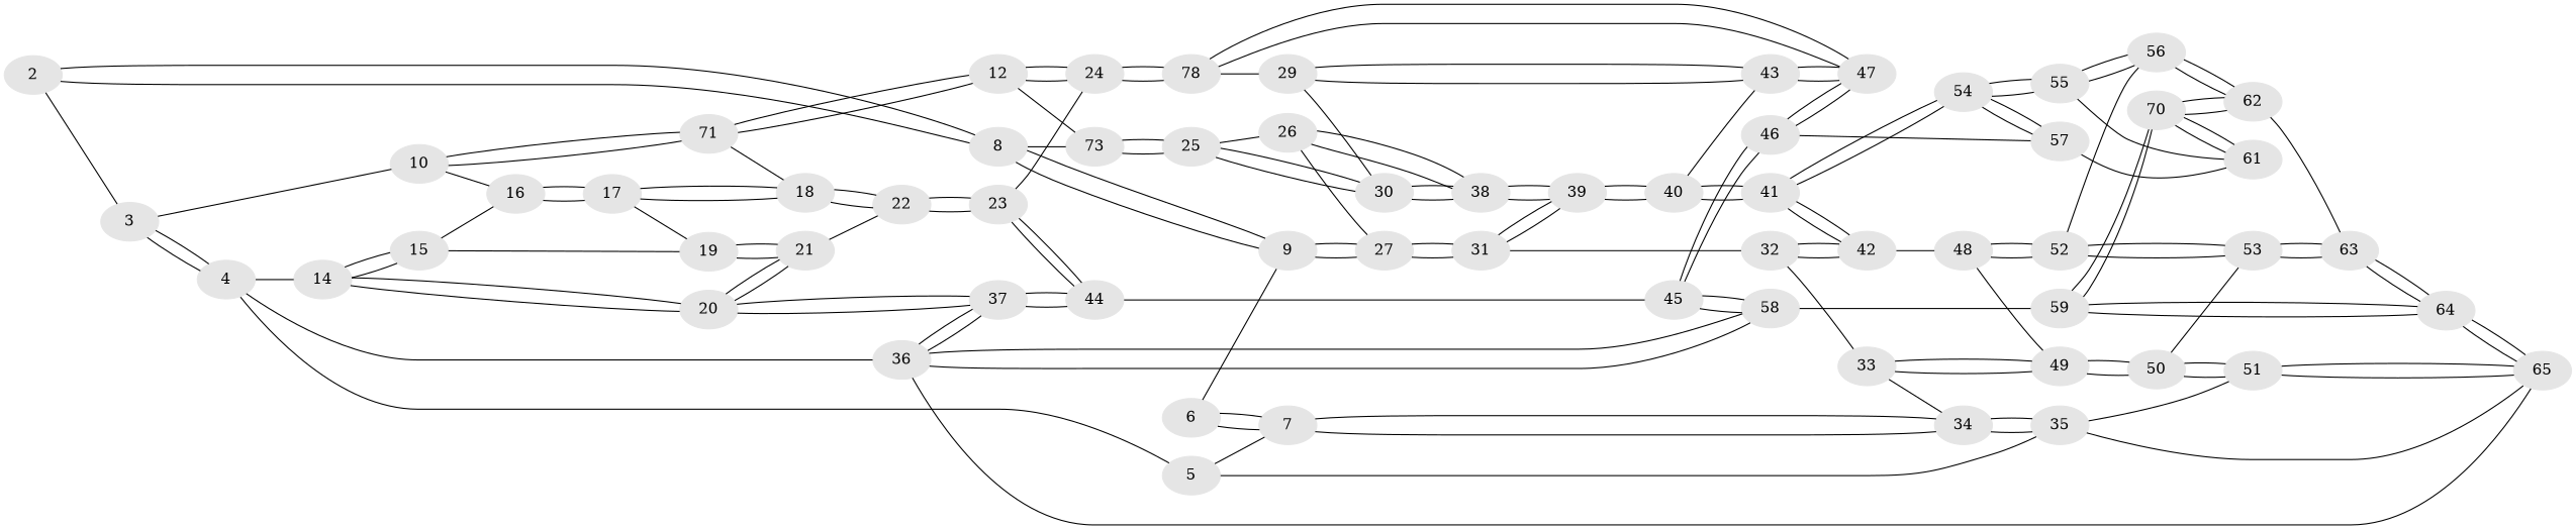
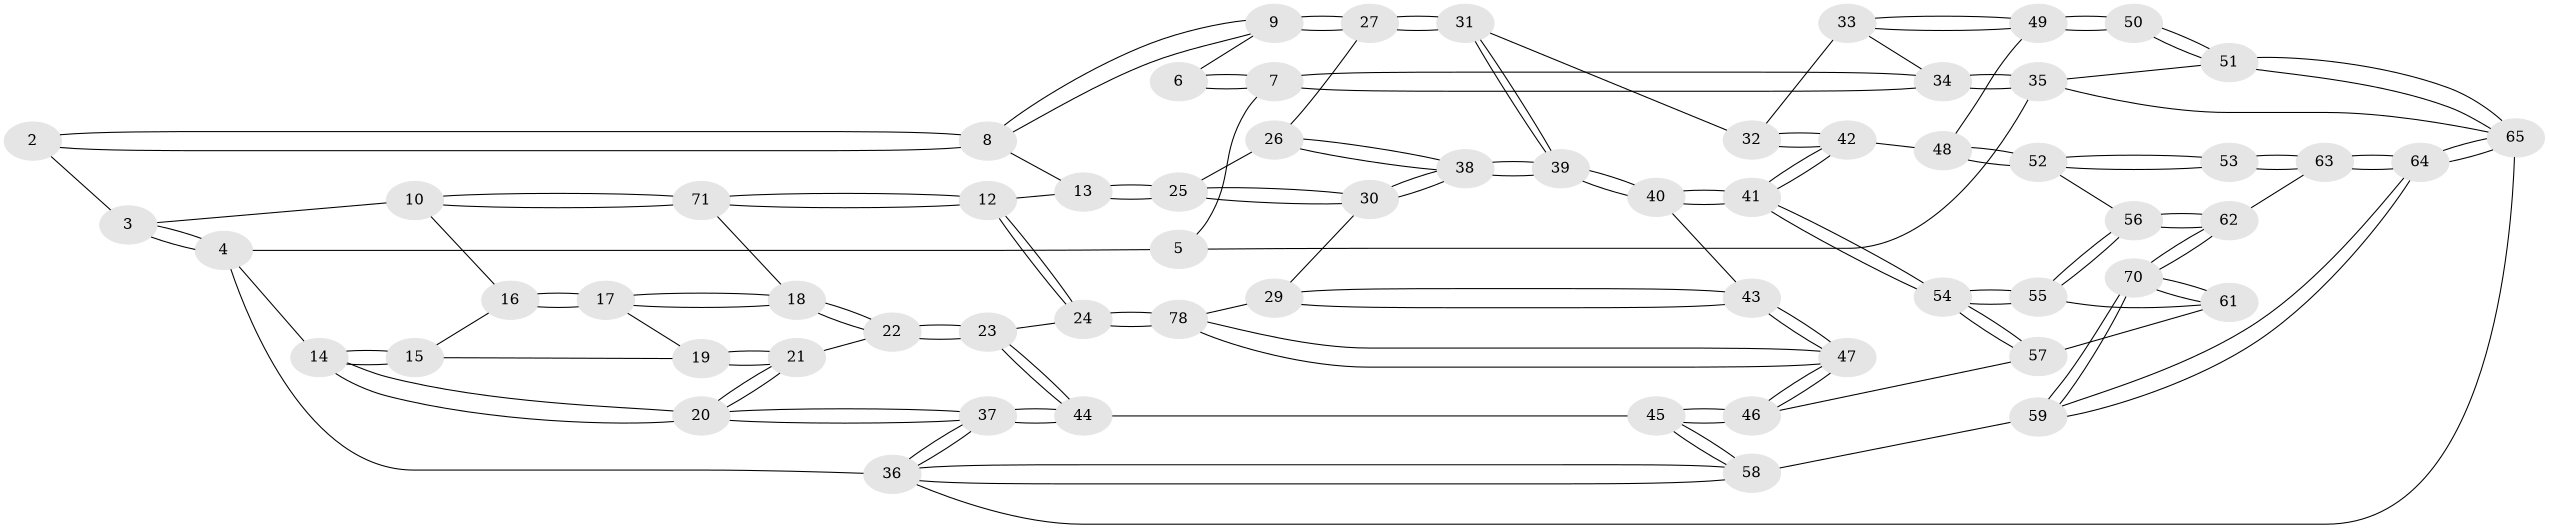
  graph {
    rankdir=LR
    node [color=gray90 style=filled]
    2
    3
    8
    6
    7
    9
    4
    10
-   13 [label=73]
+   13
    5
    14
    36
    n13 [label=71]
    16
    35
    15
    20
    37
    65
    58
    34
    51
    27
    25
    31
    12
    18
    17
    24
    22
    n31 [label=78]
    26
    30
    19
    21
    23
    44
    45
    29
    47
    38
    39
    32
    43
    33
    42
    40
    49
    48
    50
    59
    41
    54
    57
    55
    52
    46
    61
    53
    56
    63
    62
    64
    n64 [label=70]
    2 -- 3
    2 -- 8
    2 -- 8
    3 -- 4
    3 -- 4
    3 -- 10
    8 -- 9
    8 -- 9
    8 -- 13
    6 -- 7
    6 -- 7
    6 -- 9
    7 -- 34
    7 -- 34
    9 -- 27
    9 -- 27
    4 -- 5
    4 -- 14
    4 -- 36
    10 -- n13
    10 -- n13
    10 -- 16
    13 -- 25
    13 -- 25
    5 -- 7
    5 -- 35
    14 -- 15
    14 -- 15
    14 -- 20
    14 -- 20
    36 -- 37
    36 -- 37
    36 -- 65
    36 -- 58
    36 -- 58
    n13 -- 12
    n13 -- 12
    n13 -- 18
    16 -- 17
    16 -- 17
    35 -- 65
    35 -- 51
    15 -- 16
    15 -- 19
    20 -- 37
    20 -- 37
    20 -- 21
    20 -- 21
    37 -- 44
    37 -- 44
    58 -- 59
    34 -- 35
    34 -- 35
    51 -- 65
    51 -- 65
    27 -- 31
    27 -- 31
    25 -- 26
    25 -- 30
    25 -- 30
    31 -- 39
    31 -- 39
    31 -- 32
    12 -- 13
    12 -- 24
    12 -- 24
    18 -- 22
    18 -- 22
    17 -- 18
    17 -- 18
    17 -- 19
    24 -- n31
    24 -- n31
    22 -- 23
    22 -- 23
    n31 -- 29
    n31 -- 47
    n31 -- 47
    26 -- 27
    26 -- 38
    26 -- 38
    30 -- 38
    30 -- 38
    19 -- 21
    19 -- 21
    21 -- 22
    23 -- 24
    23 -- 44
    23 -- 44
    44 -- 45
    45 -- 58
    45 -- 58
    45 -- 46
    45 -- 46
    29 -- 30
    29 -- 43
    29 -- 43
    38 -- 39
    38 -- 39
    39 -- 40
    39 -- 40
    32 -- 33
    32 -- 42
    32 -- 42
    43 -- 47
    43 -- 47
    33 -- 34
    33 -- 49
    33 -- 49
    42 -- 48
    40 -- 43
    40 -- 41
    40 -- 41
    49 -- 50
    49 -- 50
    48 -- 49
    48 -- 52
    48 -- 52
    50 -- 51
    50 -- 51
-   50 -- 53
    59 -- 64
    59 -- 64
    59 -- n64
    59 -- n64
    41 -- 42
    41 -- 42
    41 -- 54
    41 -- 54
    54 -- 57
    54 -- 57
    54 -- 55
    54 -- 55
    57 -- 61
    55 -- 61
    55 -- 56
    55 -- 56
    52 -- 53
    52 -- 53
    52 -- 56
    46 -- 47
    46 -- 47
    46 -- 57
    53 -- 63
    53 -- 63
    56 -- 62
    56 -- 62
    63 -- 64
    63 -- 64
    62 -- 63
    64 -- 65
    64 -- 65
    n64 -- 61
    n64 -- 61
    n64 -- 62
    n64 -- 62
  }
